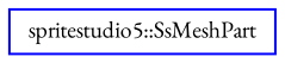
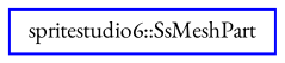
  digraph {
    rankdir=LR
    fontname="EB Garamond"
-   n1 [color=blue fillcolor=white fontname="EB Garamond" fontsize=10 height=0.2 label="spritestudio5::SsMeshPart" shape=box style=filled width=0.4]
+   n1 [color=blue fillcolor=white fontname="EB Garamond" fontsize=10 height=0.2 label="spritestudio6::SsMeshPart" shape=box style=filled width=0.4]
  }
